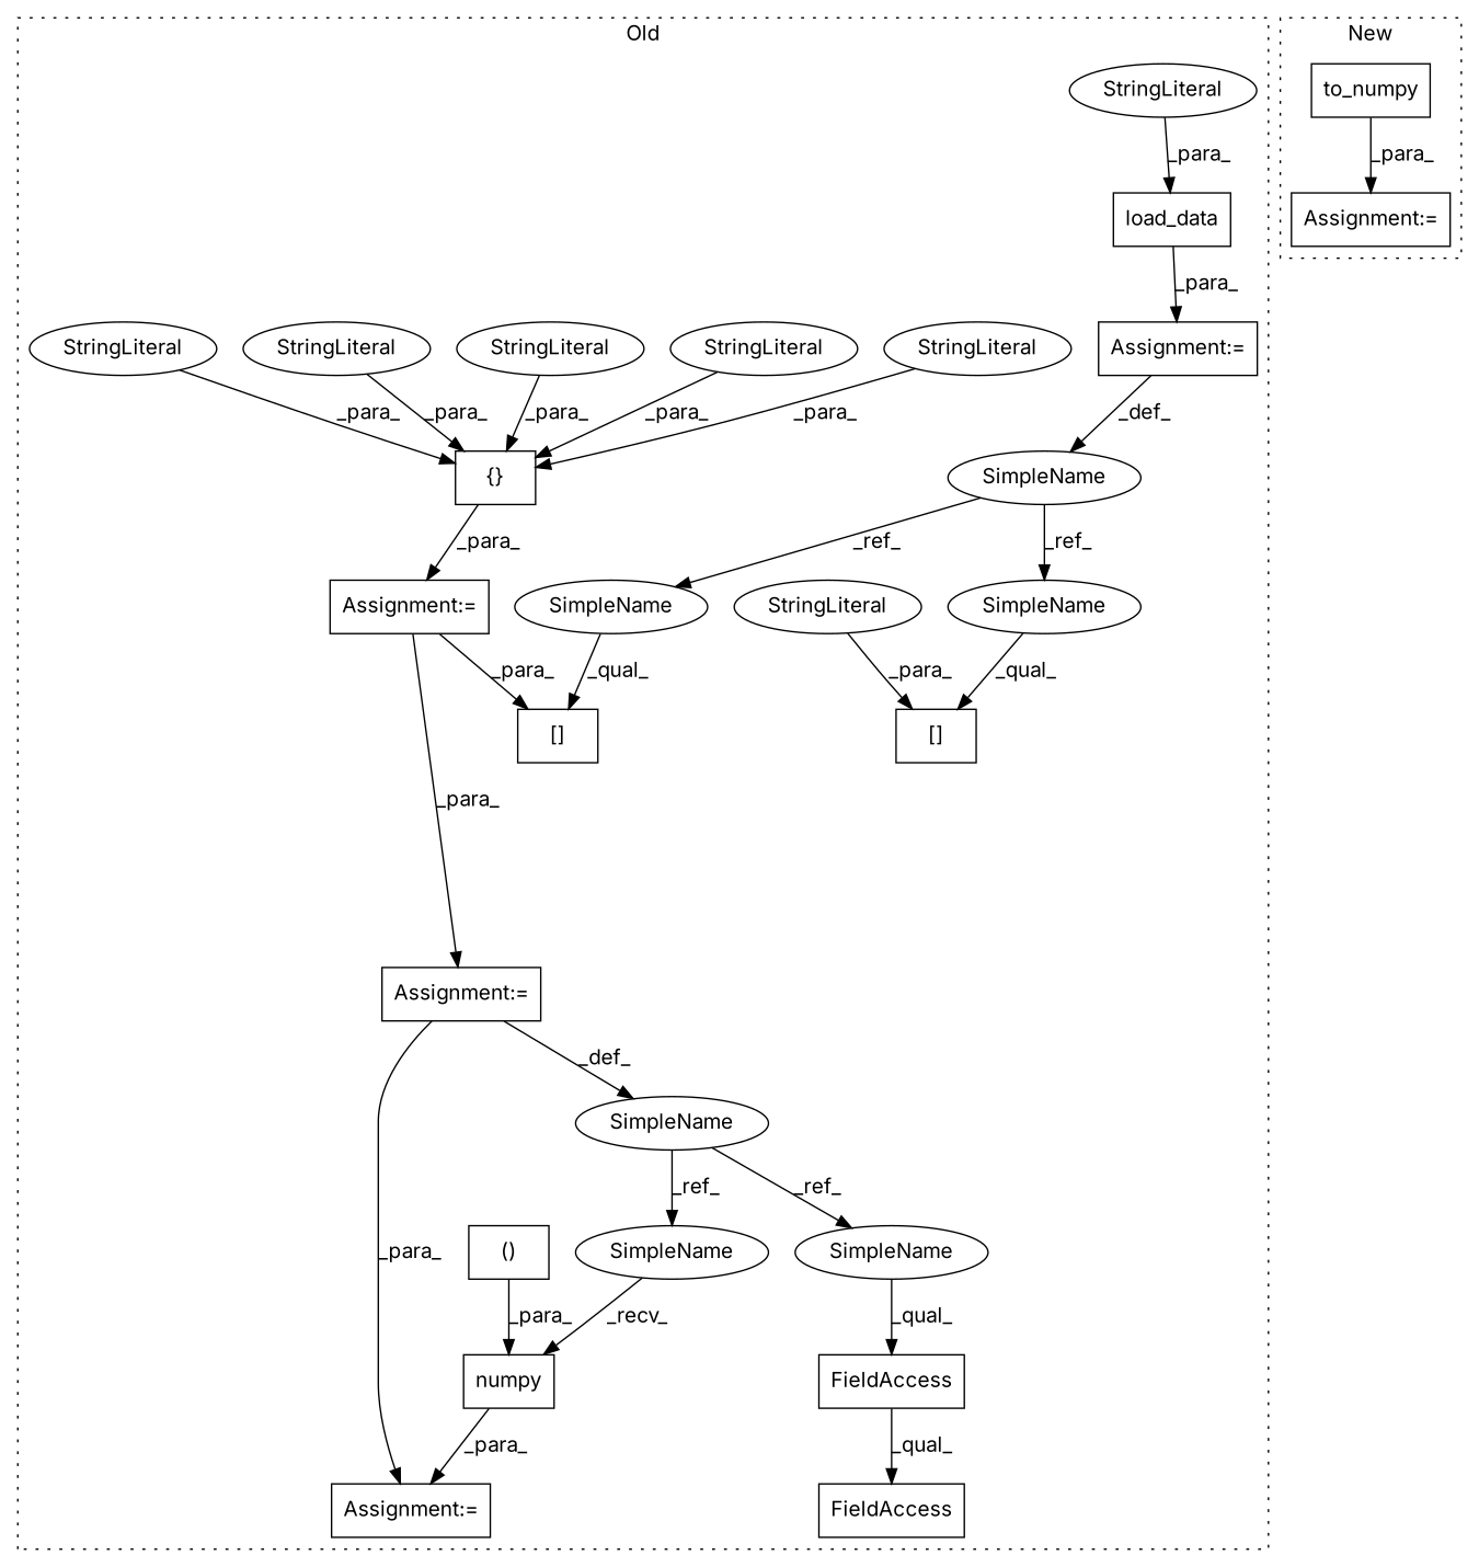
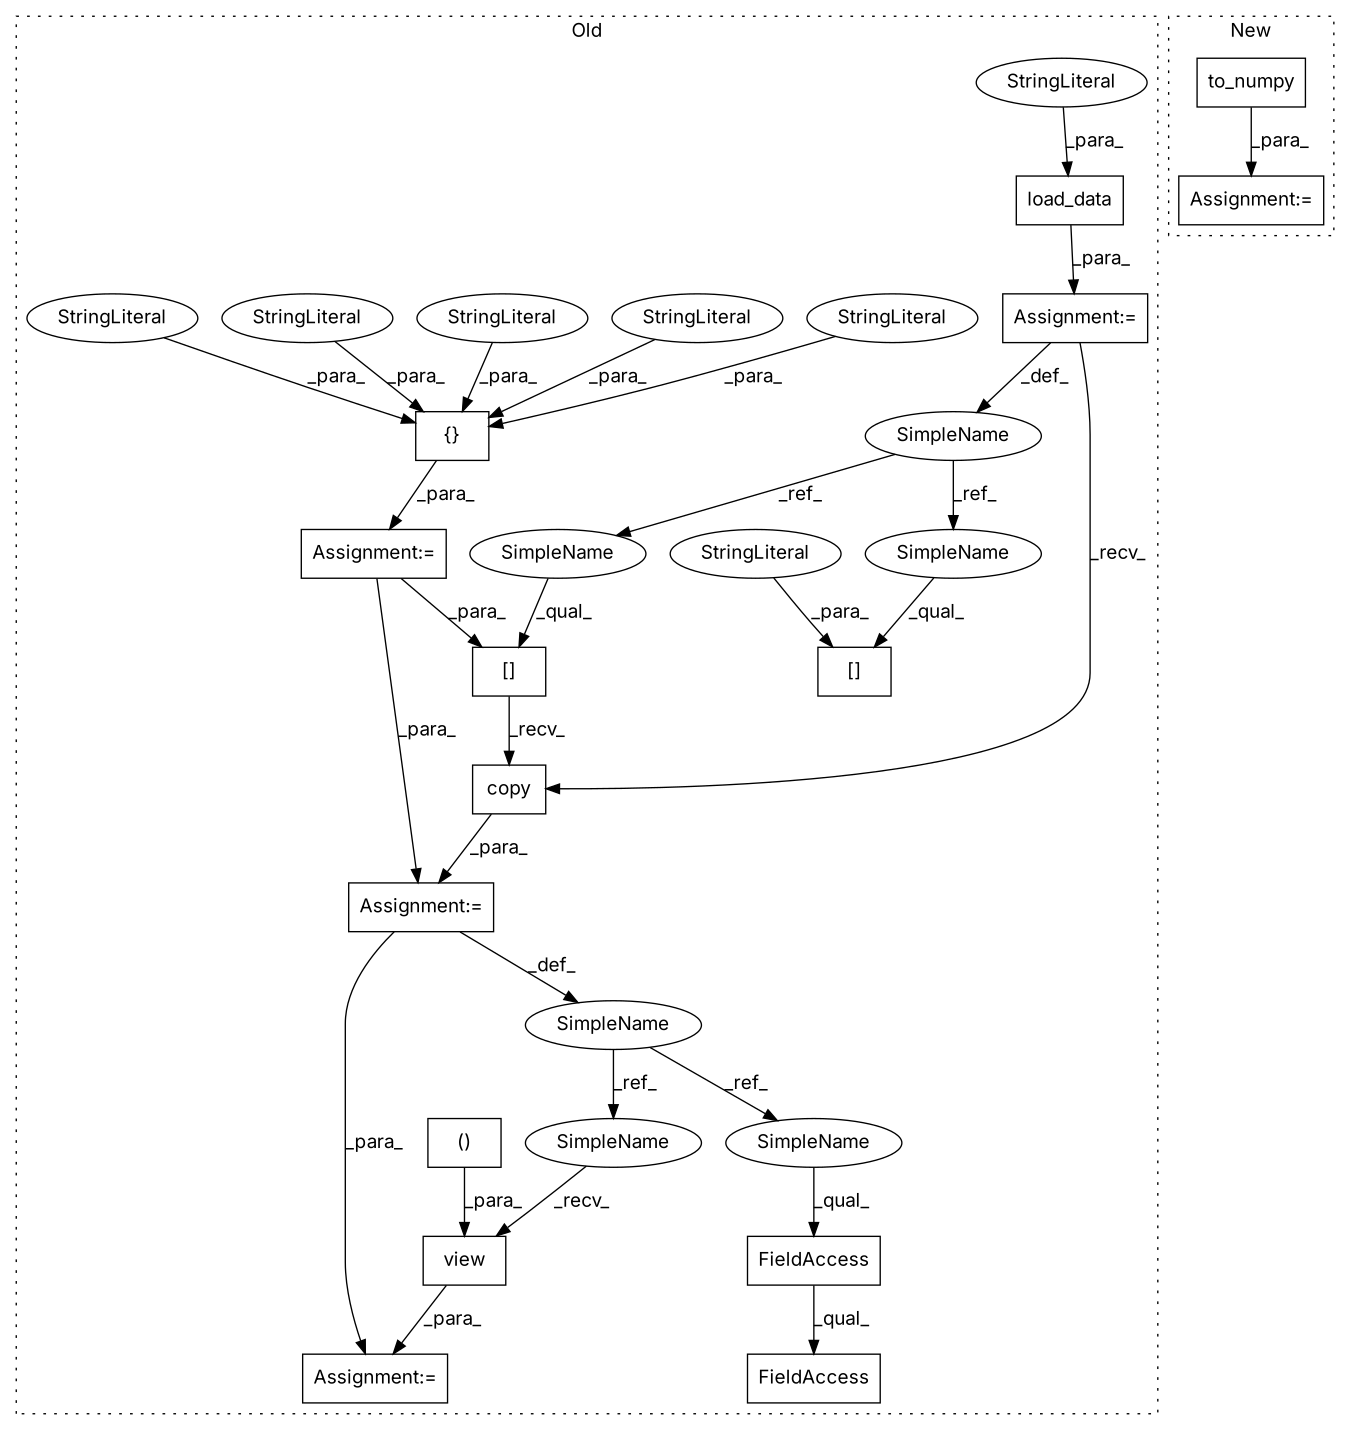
  digraph {
    fontname=Inter
    node [a=45 fontname=Inter l=1 s=2162 shape=box]
    edge [fontname=Inter]
-   n1 [a=32 l="10,2" label=numpy s="2130,2176"]
+   n1 [a=32 l="10,2" label=view s="2130,2176"]
    n2 [a=106 l=36 label="()" s=2140]
    n3 [a=4 l="1,1" label="{}" s="2028,2089"]
    n4 [a=2 l="9,1" label="[]" s="2098,2112"]
    n5 [a=22 l=13 label=FieldAccess]
    n6 [a=22 l=7 label=FieldAccess]
    n7 [l=8 label=StringLiteral s=2068 shape=ellipse]
    n8 [l=5 label=StringLiteral s=2045 shape=ellipse]
    n9 [l=8 label=StringLiteral s=2029 shape=ellipse]
    n10 [a=7 label="Assignment:=" s=2127]
    n11 [l=7 label=StringLiteral s=2051 shape=ellipse]
    n12 [l=6 label=StringLiteral s=2038 shape=ellipse]
    n13 [a=42 l=8 label=SimpleName s=1969 shape=ellipse]
    n14 [a=2 l="9,1" label="[]" s="2186,2205"]
    n15 [a=7 label="Assignment:=" s=1977]
    n16 [l=10 label=StringLiteral s=2195 shape=ellipse]
    n17 [a=32 l="10,1" label=load_data s="1983,2003"]
    n18 [l=10 label=StringLiteral s=1993 shape=ellipse]
    n19 [a=42 label=SimpleName s=2096 shape=ellipse]
+   n20 [a=32 l=6 label=copy s=2114]
    n21 [a=7 label="Assignment:=" s=2097]
    n22 [a=7 label="Assignment:=" s=2015]
    n23 [a=42 label=SimpleName shape=ellipse]
    n24 [a=42 label=SimpleName s=2128 shape=ellipse]
    n25 [a=42 l=8 label=SimpleName s=2186 shape=ellipse]
    n26 [a=42 l=8 label=SimpleName s=2098 shape=ellipse]
    n27 [a=32 l=10 label=to_numpy s=1824]
    n28 [a=7 l=2 label="Assignment:=" s=1814]
    subgraph cluster_1 {
      label=Old
      style=dotted
      n1
      n2
      n3
      n4
      n5
      n6
      n7
      n8
      n9
      n10
      n11
      n12
      n13
      n14
      n15
      n16
      n17
      n18
      n19
+     n20
      n21
      n22
      n23
      n24
      n25
      n26
    }
    subgraph cluster_2 {
      label=New
      style=dotted
      n27
      n28
    }
    n1 -> n10 [label=_para_]
    n2 -> n1 [label=_para_]
    n3 -> n22 [label=_para_]
+   n4 -> n20 [label=_recv_]
    n6 -> n5 [label=_qual_]
    n7 -> n3 [label=_para_]
    n8 -> n3 [label=_para_]
    n9 -> n3 [label=_para_]
    n11 -> n3 [label=_para_]
    n12 -> n3 [label=_para_]
    n13 -> n25 [label=_ref_]
    n13 -> n26 [label=_ref_]
    n15 -> n13 [label=_def_]
+   n15 -> n20 [label=_recv_]
    n16 -> n14 [label=_para_]
    n17 -> n15 [label=_para_]
    n18 -> n17 [label=_para_]
    n19 -> n23 [label=_ref_]
    n19 -> n24 [label=_ref_]
+   n20 -> n21 [label=_para_]
    n21 -> n10 [label=_para_]
    n21 -> n19 [label=_def_]
    n22 -> n4 [label=_para_]
    n22 -> n21 [label=_para_]
    n23 -> n6 [label=_qual_]
    n24 -> n1 [label=_recv_]
    n25 -> n14 [label=_qual_]
    n26 -> n4 [label=_qual_]
    n27 -> n28 [label=_para_]
  }
